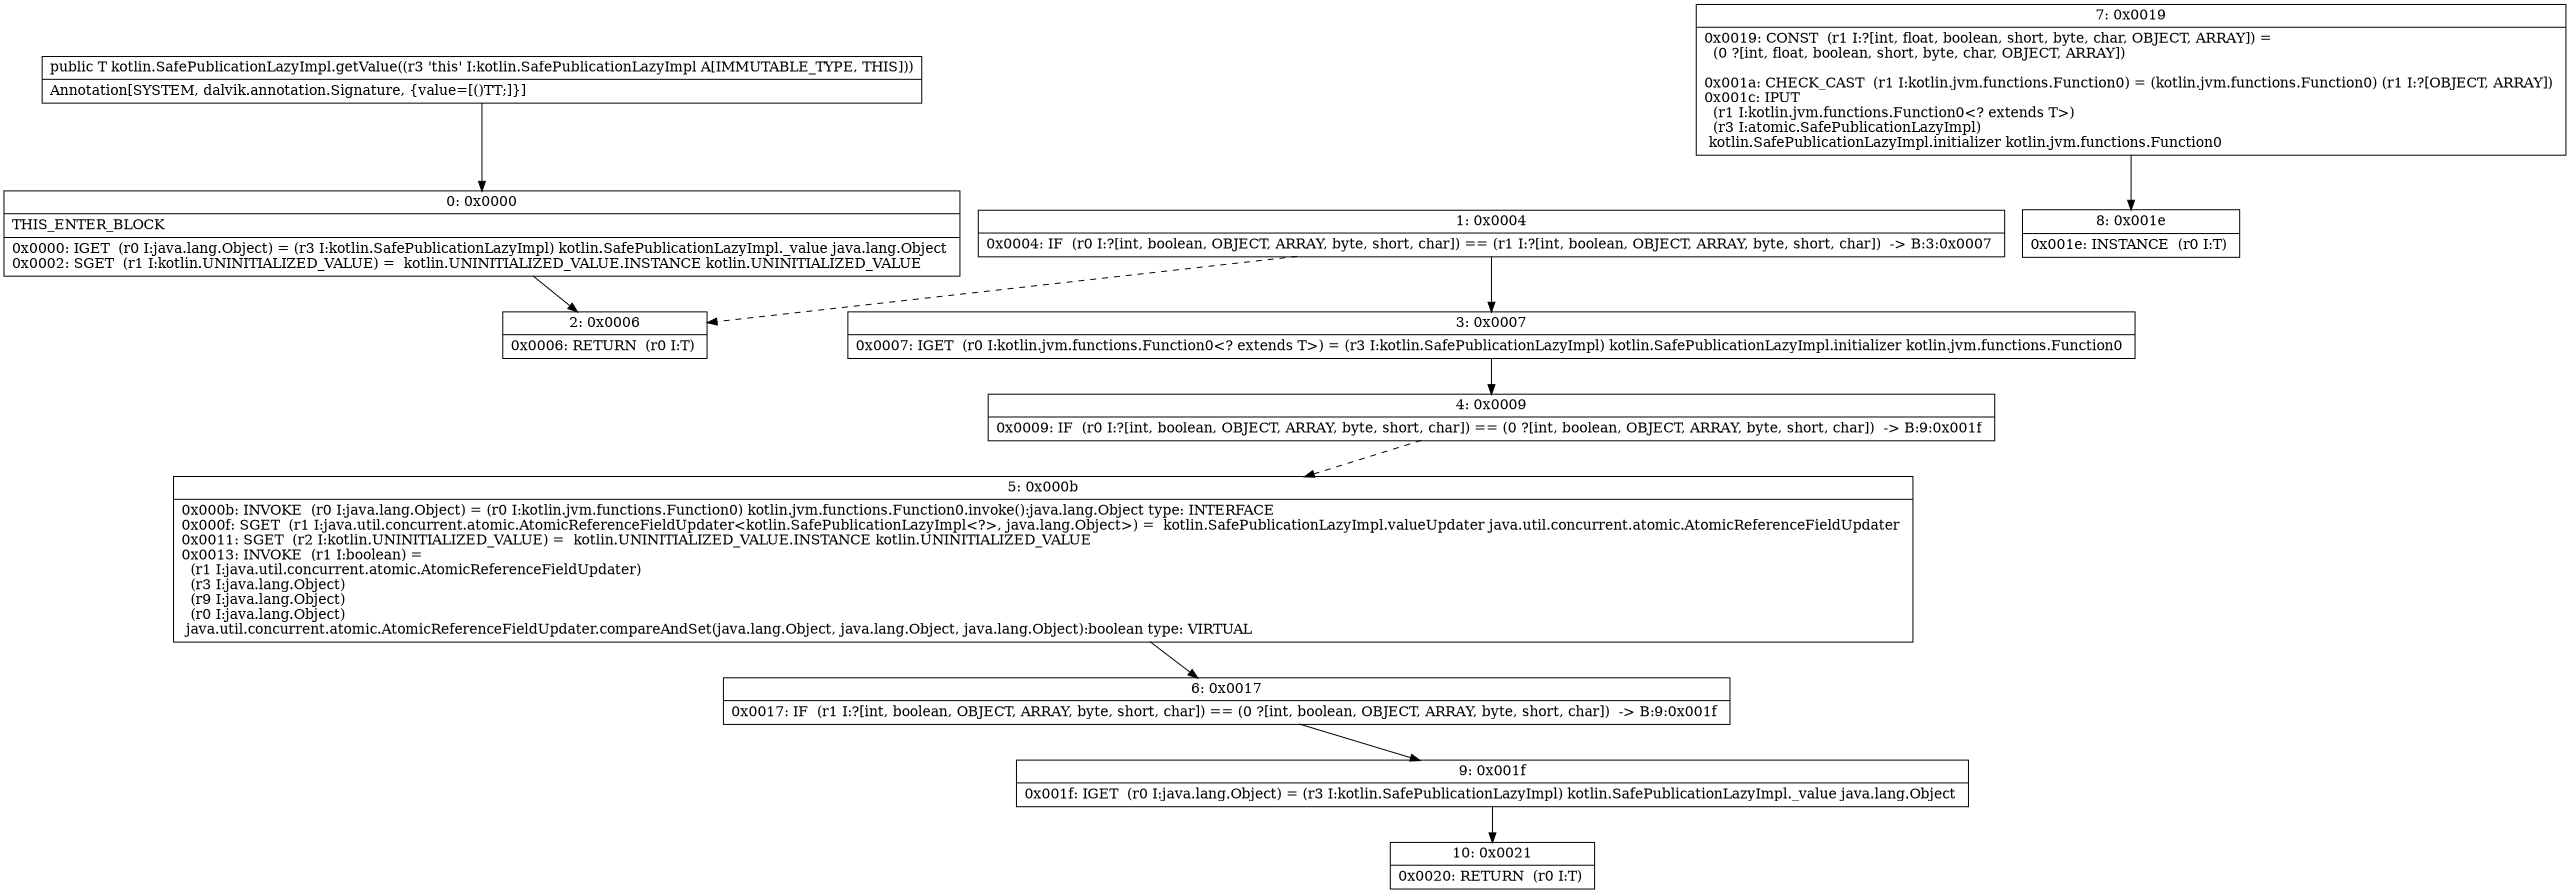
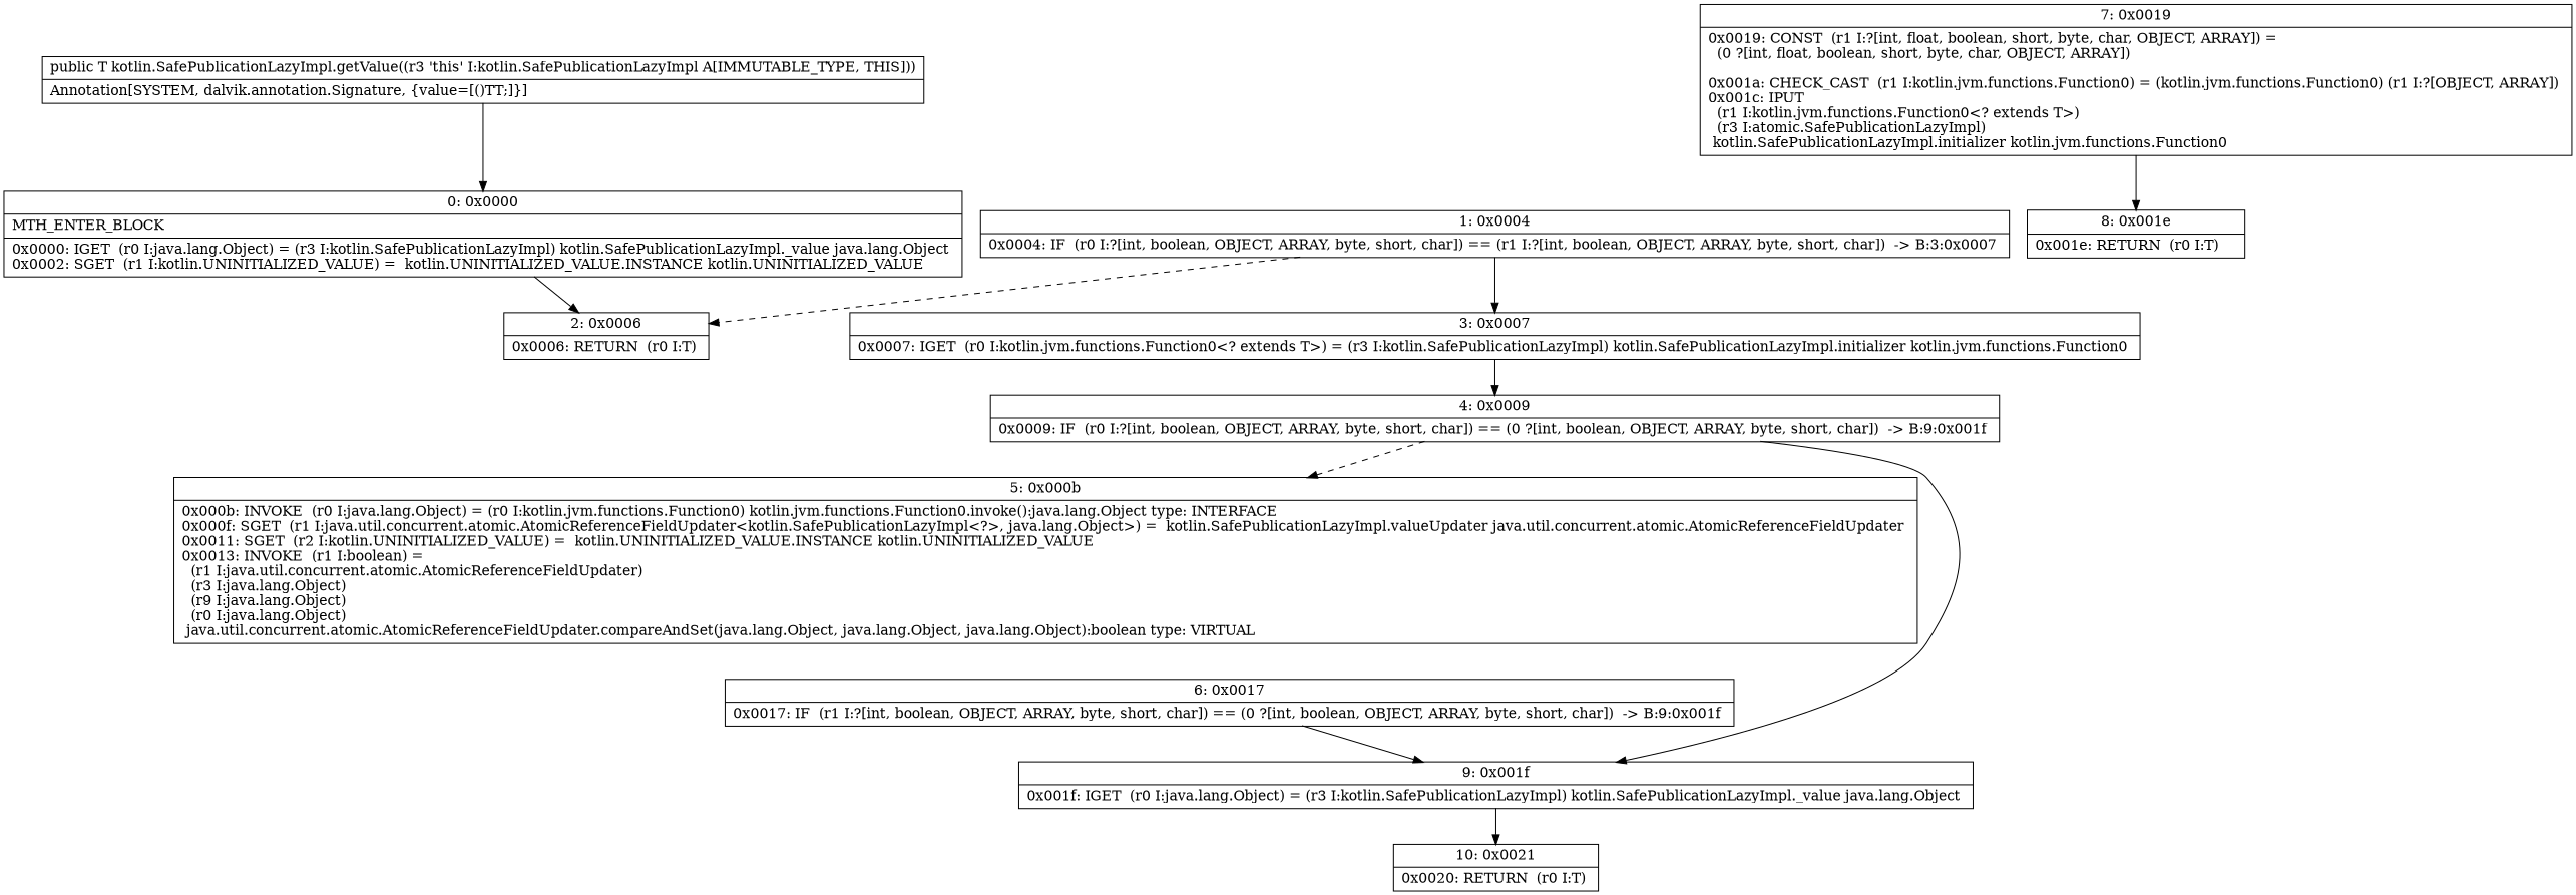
  digraph {
    node [shape=record]
-   n1 [label="{0\:\ 0x0000|THIS_ENTER_BLOCK\l|0x0000: IGET  (r0 I:java.lang.Object) = (r3 I:kotlin.SafePublicationLazyImpl) kotlin.SafePublicationLazyImpl._value java.lang.Object \l0x0002: SGET  (r1 I:kotlin.UNINITIALIZED_VALUE) =  kotlin.UNINITIALIZED_VALUE.INSTANCE kotlin.UNINITIALIZED_VALUE \l}"]
+   n1 [label="{0\:\ 0x0000|MTH_ENTER_BLOCK\l|0x0000: IGET  (r0 I:java.lang.Object) = (r3 I:kotlin.SafePublicationLazyImpl) kotlin.SafePublicationLazyImpl._value java.lang.Object \l0x0002: SGET  (r1 I:kotlin.UNINITIALIZED_VALUE) =  kotlin.UNINITIALIZED_VALUE.INSTANCE kotlin.UNINITIALIZED_VALUE \l}"]
    n2 [label="{2\:\ 0x0006|0x0006: RETURN  (r0 I:T) \l}"]
    n3 [label="{1\:\ 0x0004|0x0004: IF  (r0 I:?[int, boolean, OBJECT, ARRAY, byte, short, char]) == (r1 I:?[int, boolean, OBJECT, ARRAY, byte, short, char])  \-\> B:3:0x0007 \l}"]
    n4 [label="{3\:\ 0x0007|0x0007: IGET  (r0 I:kotlin.jvm.functions.Function0\<? extends T\>) = (r3 I:kotlin.SafePublicationLazyImpl) kotlin.SafePublicationLazyImpl.initializer kotlin.jvm.functions.Function0 \l}"]
    n5 [label="{4\:\ 0x0009|0x0009: IF  (r0 I:?[int, boolean, OBJECT, ARRAY, byte, short, char]) == (0 ?[int, boolean, OBJECT, ARRAY, byte, short, char])  \-\> B:9:0x001f \l}"]
    n6 [label="{5\:\ 0x000b|0x000b: INVOKE  (r0 I:java.lang.Object) = (r0 I:kotlin.jvm.functions.Function0) kotlin.jvm.functions.Function0.invoke():java.lang.Object type: INTERFACE \l0x000f: SGET  (r1 I:java.util.concurrent.atomic.AtomicReferenceFieldUpdater\<kotlin.SafePublicationLazyImpl\<?\>, java.lang.Object\>) =  kotlin.SafePublicationLazyImpl.valueUpdater java.util.concurrent.atomic.AtomicReferenceFieldUpdater \l0x0011: SGET  (r2 I:kotlin.UNINITIALIZED_VALUE) =  kotlin.UNINITIALIZED_VALUE.INSTANCE kotlin.UNINITIALIZED_VALUE \l0x0013: INVOKE  (r1 I:boolean) = \l  (r1 I:java.util.concurrent.atomic.AtomicReferenceFieldUpdater)\l  (r3 I:java.lang.Object)\l  (r9 I:java.lang.Object)\l  (r0 I:java.lang.Object)\l java.util.concurrent.atomic.AtomicReferenceFieldUpdater.compareAndSet(java.lang.Object, java.lang.Object, java.lang.Object):boolean type: VIRTUAL \l}"]
    n7 [label="{9\:\ 0x001f|0x001f: IGET  (r0 I:java.lang.Object) = (r3 I:kotlin.SafePublicationLazyImpl) kotlin.SafePublicationLazyImpl._value java.lang.Object \l}"]
    n8 [label="{6\:\ 0x0017|0x0017: IF  (r1 I:?[int, boolean, OBJECT, ARRAY, byte, short, char]) == (0 ?[int, boolean, OBJECT, ARRAY, byte, short, char])  \-\> B:9:0x001f \l}"]
    n9 [label="{10\:\ 0x0021|0x0020: RETURN  (r0 I:T) \l}"]
    n10 [label="{7\:\ 0x0019|0x0019: CONST  (r1 I:?[int, float, boolean, short, byte, char, OBJECT, ARRAY]) = \l  (0 ?[int, float, boolean, short, byte, char, OBJECT, ARRAY])\l \l0x001a: CHECK_CAST  (r1 I:kotlin.jvm.functions.Function0) = (kotlin.jvm.functions.Function0) (r1 I:?[OBJECT, ARRAY]) \l0x001c: IPUT  \l  (r1 I:kotlin.jvm.functions.Function0\<? extends T\>)\l  (r3 I:atomic.SafePublicationLazyImpl)\l kotlin.SafePublicationLazyImpl.initializer kotlin.jvm.functions.Function0 \l}"]
-   n11 [label="{8\:\ 0x001e|0x001e: INSTANCE  (r0 I:T) \l}"]
+   n11 [label="{8\:\ 0x001e|0x001e: RETURN  (r0 I:T) \l}"]
    n12 [label="{public T kotlin.SafePublicationLazyImpl.getValue((r3 'this' I:kotlin.SafePublicationLazyImpl A[IMMUTABLE_TYPE, THIS]))  | Annotation[SYSTEM, dalvik.annotation.Signature, \{value=[()TT;]\}]\l}"]
    n1 -> n2
    n3 -> n2 [style=dashed]
    n3 -> n4
    n4 -> n5
    n5 -> n6 [style=dashed]
-   n6 -> n8
+   n5 -> n7
    n7 -> n9
    n8 -> n7
    n10 -> n11
    n12 -> n1
  }
